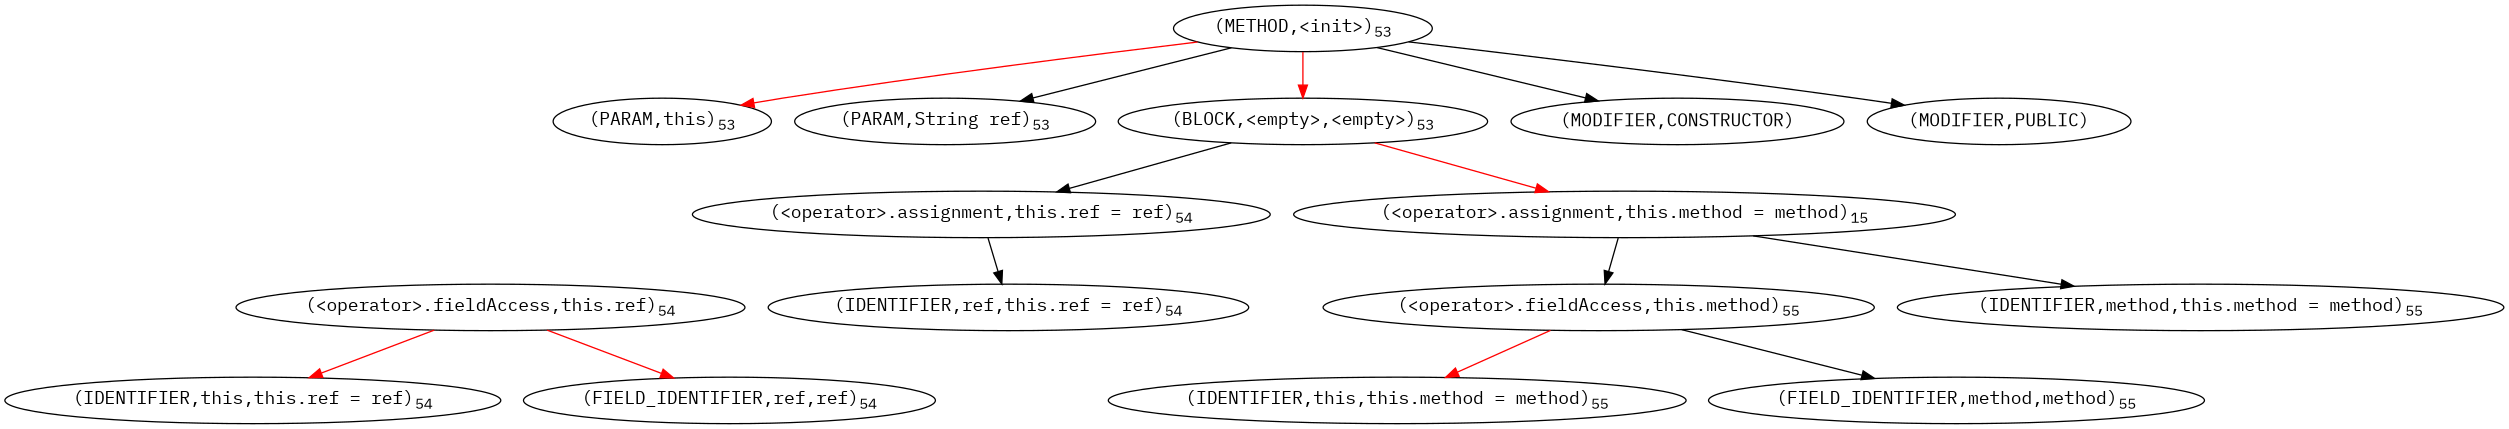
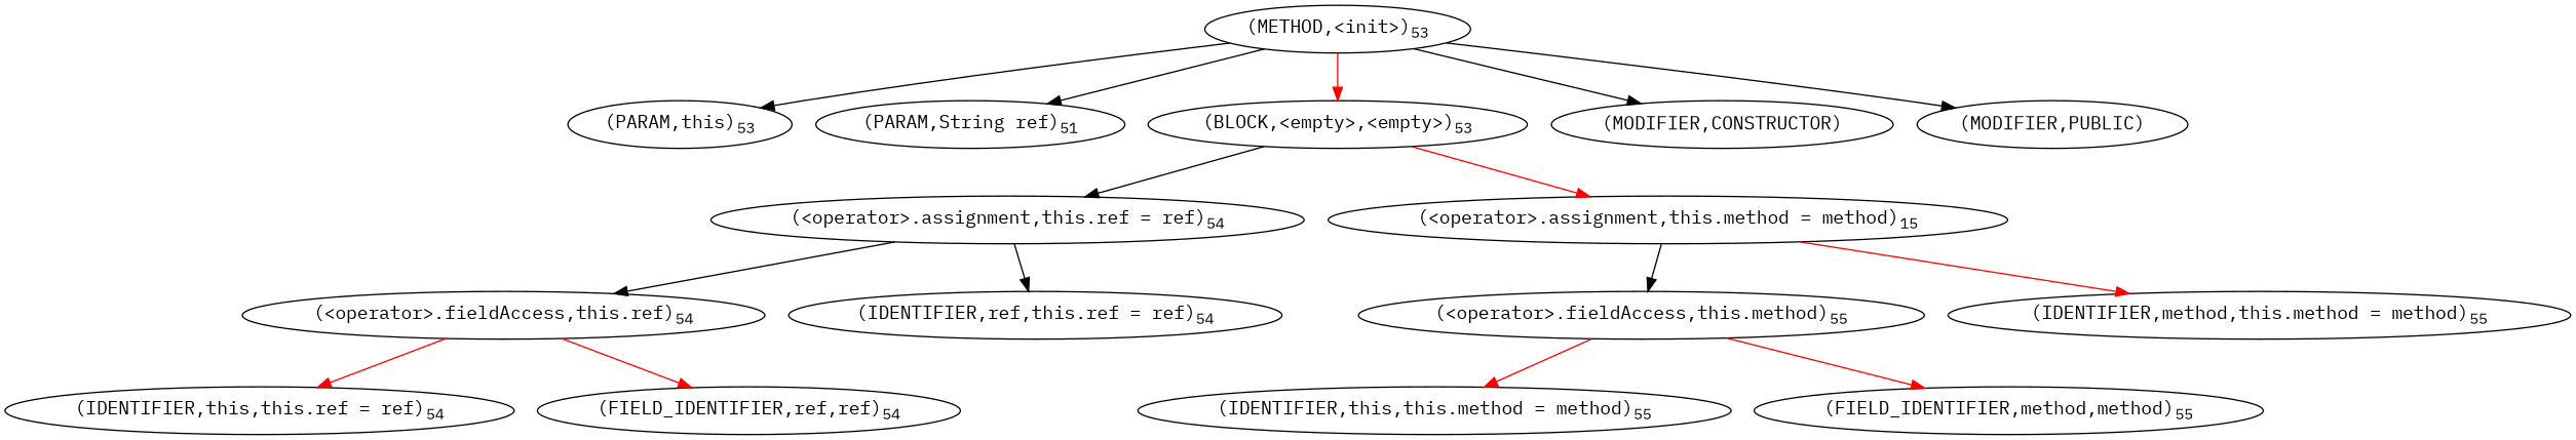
  digraph {
    fontname="IBM Plex Mono"
    node [fontname="IBM Plex Mono"]
    edge [color=black fontname="IBM Plex Mono"]
    n1 [label=<(METHOD,&lt;init&gt;)<SUB>53</SUB>>]
    n2 [label=<(PARAM,this)<SUB>53</SUB>>]
-   n3 [label=<(PARAM,String ref)<SUB>53</SUB>>]
+   n3 [label=<(PARAM,String ref)<SUB>51</SUB>>]
    n4 [label=<(BLOCK,&lt;empty&gt;,&lt;empty&gt;)<SUB>53</SUB>>]
    n5 [label=<(MODIFIER,CONSTRUCTOR)>]
    n6 [label=<(MODIFIER,PUBLIC)>]
    n7 [label=<(&lt;operator&gt;.assignment,this.ref = ref)<SUB>54</SUB>>]
    n8 [label=<(&lt;operator&gt;.assignment,this.method = method)<SUB>15</SUB>>]
    n9 [label=<(&lt;operator&gt;.fieldAccess,this.ref)<SUB>54</SUB>>]
    n10 [label=<(IDENTIFIER,ref,this.ref = ref)<SUB>54</SUB>>]
    n11 [label=<(&lt;operator&gt;.fieldAccess,this.method)<SUB>55</SUB>>]
    n12 [label=<(IDENTIFIER,method,this.method = method)<SUB>55</SUB>>]
    n13 [label=<(IDENTIFIER,this,this.ref = ref)<SUB>54</SUB>>]
    n14 [label=<(FIELD_IDENTIFIER,ref,ref)<SUB>54</SUB>>]
    n15 [label=<(IDENTIFIER,this,this.method = method)<SUB>55</SUB>>]
    n16 [label=<(FIELD_IDENTIFIER,method,method)<SUB>55</SUB>>]
-   n1 -> n2 [color=red]
+   n1 -> n2
    n1 -> n3
    n1 -> n4 [color=red]
    n1 -> n5
    n1 -> n6
    n4 -> n7
    n4 -> n8 [color=red]
+   n7 -> n9
    n7 -> n10
    n8 -> n11
-   n8 -> n12
+   n8 -> n12 [color=red]
    n9 -> n13 [color=red]
    n9 -> n14 [color=red]
    n11 -> n15 [color=red]
-   n11 -> n16
+   n11 -> n16 [color=red]
  }
